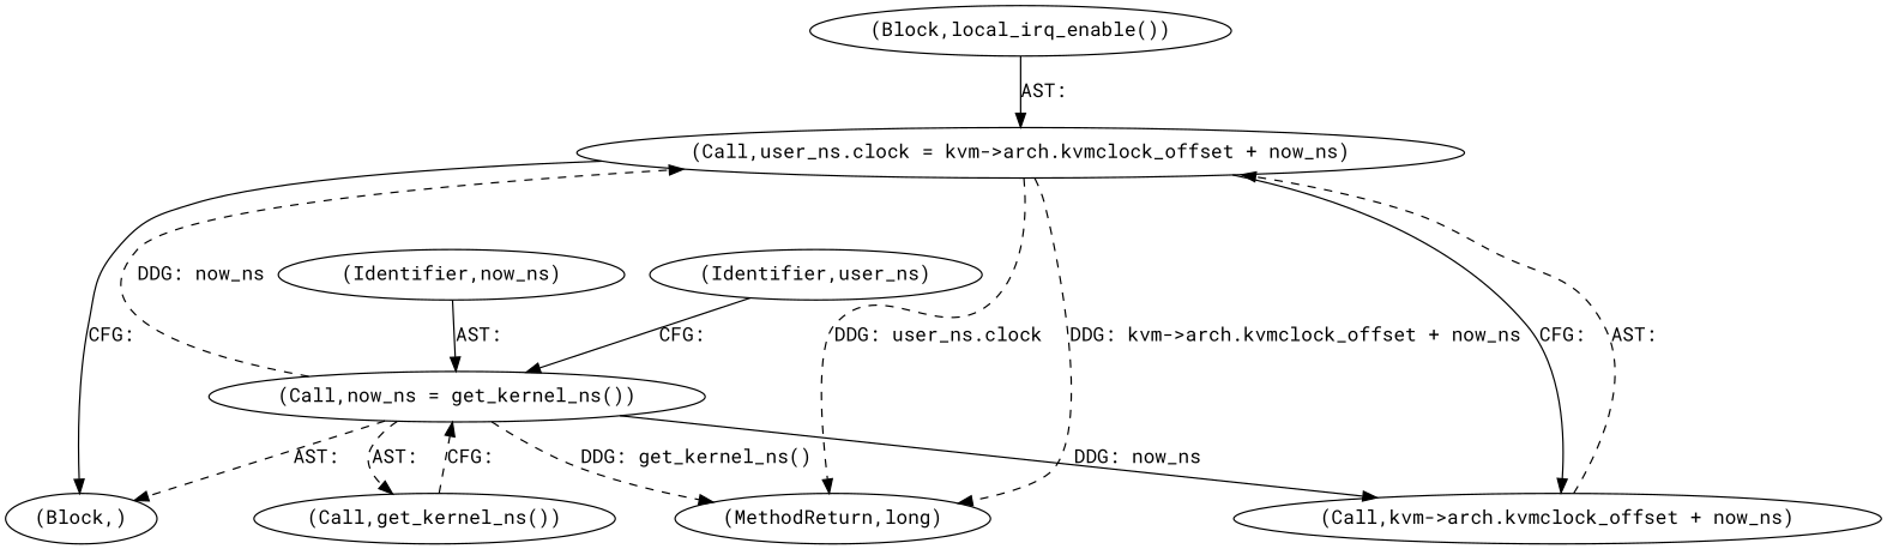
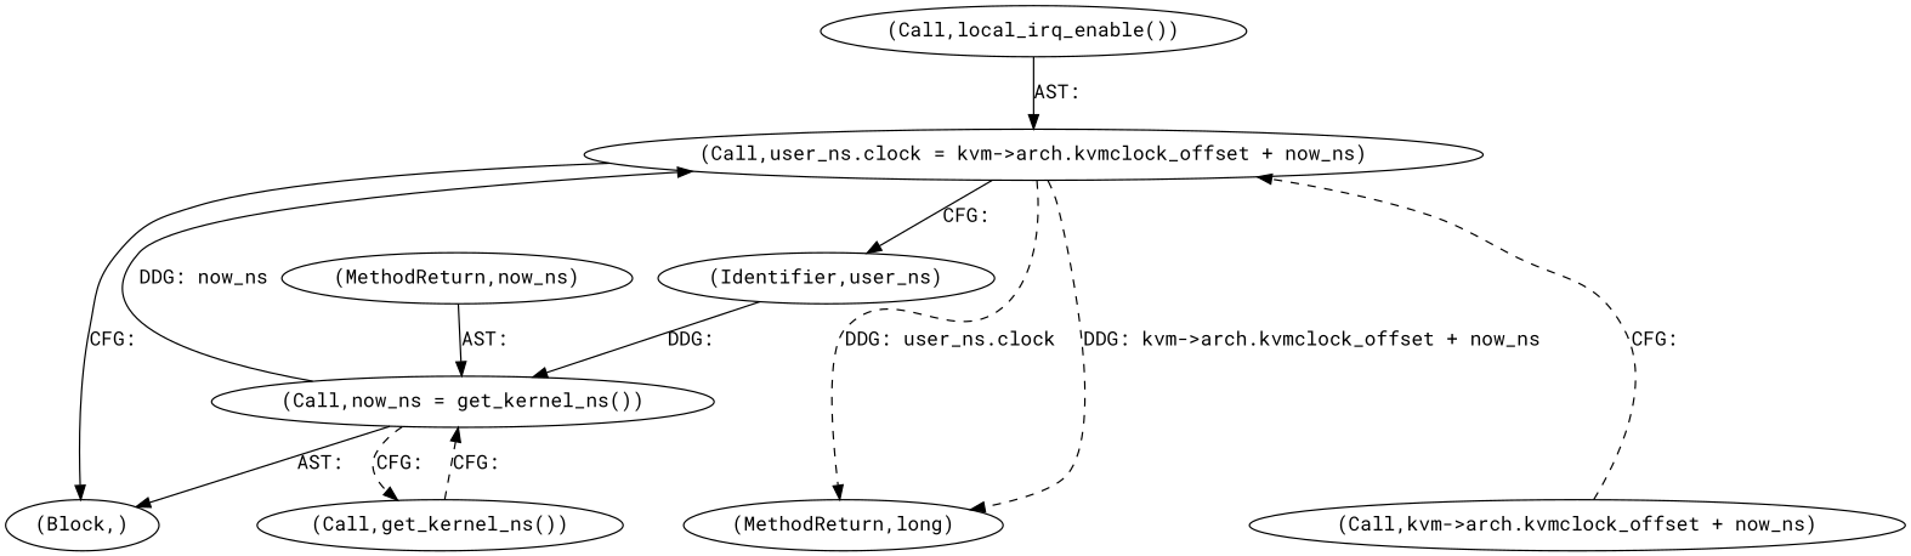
  digraph {
    fontname="Roboto Mono"
    node [fontname="Roboto Mono"]
    edge [fontname="Roboto Mono" style=solid]
    n1 [label="(Call,user_ns.clock = kvm->arch.kvmclock_offset + now_ns)"]
    n2 [label="(Block,)"]
    n3 [label="(MethodReturn,long)"]
    n4 [label="(Call,kvm->arch.kvmclock_offset + now_ns)"]
    n5 [label="(Call,now_ns = get_kernel_ns())"]
    n6 [label="(Call,get_kernel_ns())"]
-   n7 [label="(Block,local_irq_enable())"]
-   n8 [label="(Identifier,now_ns)"]
+   n7 [label="(Call,local_irq_enable())"]
+   n8 [label="(MethodReturn,now_ns)"]
    n9 [label="(Identifier,user_ns)"]
    n1 -> n2 [label="CFG: "]
    n1 -> n3 [label="DDG: user_ns.clock" style=dashed]
    n1 -> n3 [label="DDG: kvm->arch.kvmclock_offset + now_ns" style=dashed]
-   n1 -> n4 [label="CFG: "]
-   n4 -> n1 [label="AST: " style=dashed]
-   n5 -> n1 [label="DDG: now_ns" style=dashed]
-   n5 -> n2 [label="AST: " style=dashed]
-   n5 -> n3 [label="DDG: get_kernel_ns()" style=dashed]
-   n5 -> n4 [label="DDG: now_ns"]
-   n5 -> n6 [label="AST: " style=dashed]
+   n1 -> n9 [label="CFG: "]
+   n4 -> n1 [label="CFG: " style=dashed]
+   n5 -> n1 [label="DDG: now_ns"]
+   n5 -> n2 [label="AST: "]
+   n5 -> n6 [label="CFG: " style=dashed]
    n6 -> n5 [label="CFG: " style=dashed]
    n7 -> n1 [label="AST: "]
    n8 -> n5 [label="AST: "]
-   n9 -> n5 [label="CFG: "]
+   n9 -> n5 [label="DDG: "]
  }
